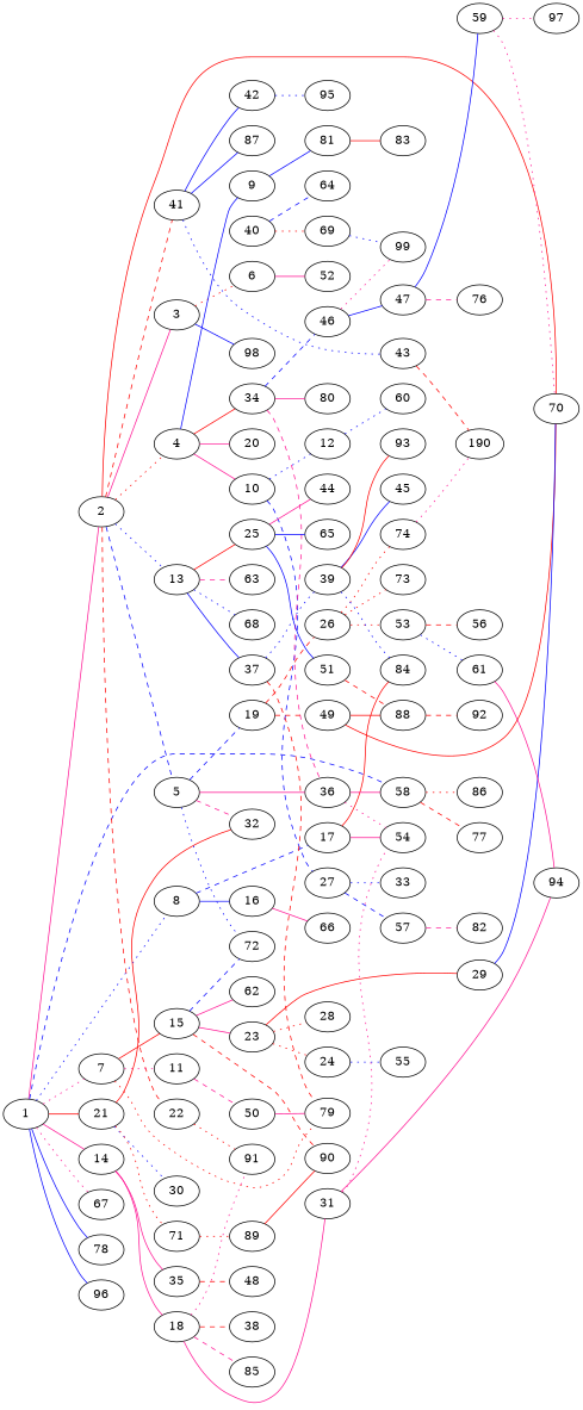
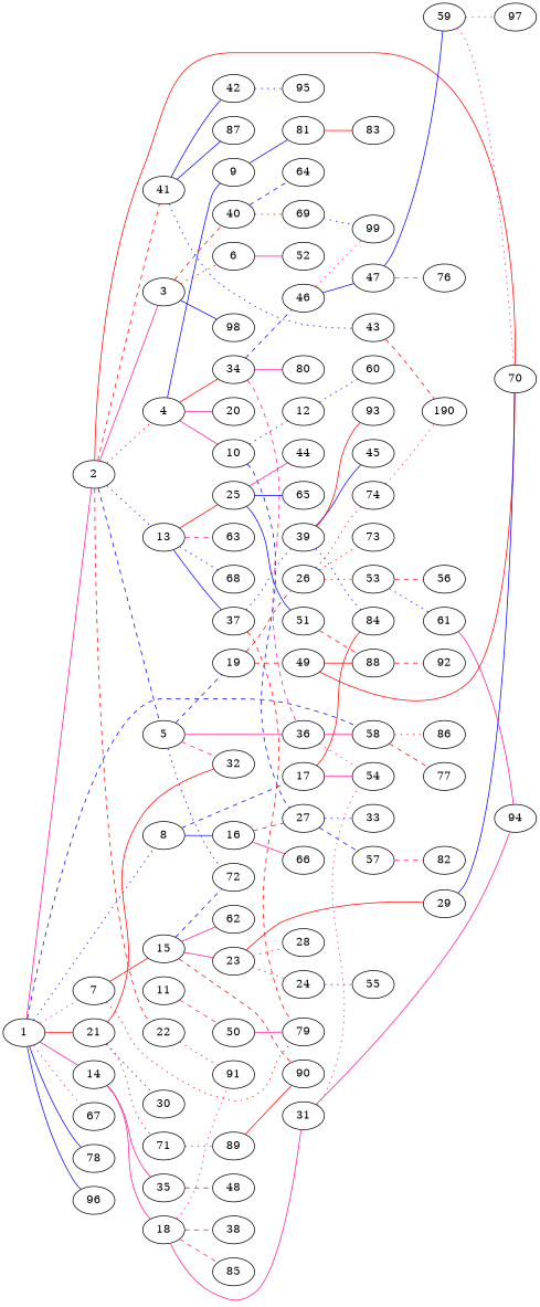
  graph {
    rankdir=LR
    edge [color=red style=solid]
    1
    2
    7
    8
    14
    21
    58
    67
    78
    96
    3
    4
    5
    13
    22
    41
    70
    11
    15
    79
    16
    17
    18
    35
    32
    30
    71
    77
    86
    6
    40
    98
    9
    10
    20
    34
    19
    36
    72
    25
    37
    63
    68
    91
    42
    43
    87
    50
    23
    62
    90
    27
    66
    54
    84
    31
    38
    85
    48
    89
    52
    64
    69
    81
    12
    46
    80
    26
    49
    44
    51
    65
    39
    95
    n75 [label=190]
    99
    83
    60
    33
    57
    47
    53
    73
    74
    88
    24
    28
    29
    82
    45
    93
    94
    55
    56
    61
    92
    59
    76
    97
    1 -- 2 [color=deeppink]
    1 -- 7 [color=deeppink style=dotted]
    1 -- 8 [color=blue style=dotted]
    1 -- 14 [color=deeppink]
    1 -- 21
    1 -- 58 [color=blue style=dashed]
    1 -- 67 [color=deeppink style=dotted]
    1 -- 78 [color=blue]
    1 -- 96 [color=blue]
    2 -- 3 [color=deeppink]
    2 -- 4 [style=dotted]
    2 -- 5 [color=blue style=dashed]
    2 -- 13 [color=blue style=dotted]
    2 -- 22 [style=dashed]
    2 -- 41 [style=dashed]
    2 -- 70
-   7 -- 11 [color=deeppink style=dotted]
    7 -- 15
    7 -- 79 [style=dotted]
    8 -- 16 [color=blue]
    8 -- 17 [color=blue style=dashed]
    14 -- 18 [color=deeppink]
    14 -- 35 [color=deeppink]
    21 -- 32
    21 -- 30 [color=blue style=dotted]
    21 -- 71 [style=dotted]
    58 -- 77 [style=dashed]
    58 -- 86 [style=dotted]
    3 -- 6 [style=dotted]
+   3 -- 40 [style=dashed]
    3 -- 98 [color=blue]
    4 -- 9 [color=blue]
    4 -- 10 [color=deeppink]
    4 -- 20 [color=deeppink]
    4 -- 34
    5 -- 32 [color=deeppink style=dashed]
    5 -- 19 [color=blue style=dashed]
    5 -- 36 [color=deeppink]
    5 -- 72 [color=blue style=dotted]
    13 -- 25
    13 -- 37 [color=blue]
    13 -- 63 [color=deeppink style=dashed]
    13 -- 68 [color=blue style=dotted]
    22 -- 91 [style=dotted]
    41 -- 42 [color=blue]
    41 -- 43 [color=blue style=dotted]
    41 -- 87 [color=blue]
    11 -- 50 [color=deeppink style=dashed]
    15 -- 72 [color=blue style=dashed]
    15 -- 23 [color=deeppink]
    15 -- 62 [color=deeppink]
    15 -- 90 [style=dashed]
+   16 -- 27 [style=dashed]
    16 -- 66 [color=deeppink]
    17 -- 54 [color=deeppink]
    17 -- 84
    18 -- 91 [color=deeppink style=dotted]
    18 -- 31 [color=deeppink]
    18 -- 38 [style=dashed]
    18 -- 85 [color=deeppink style=dashed]
    35 -- 48 [style=dashed]
    71 -- 89 [style=dotted]
    6 -- 52 [color=deeppink]
    40 -- 64 [color=blue style=dashed]
    40 -- 69 [style=dotted]
    9 -- 81 [color=blue]
    10 -- 27 [color=blue style=dashed]
    10 -- 12 [color=blue style=dotted]
    34 -- 36 [color=deeppink style=dashed]
    34 -- 46 [color=blue style=dashed]
    34 -- 80 [color=deeppink]
    19 -- 26 [style=dashed]
    19 -- 49 [style=dashed]
    36 -- 58 [color=deeppink]
    36 -- 54 [color=deeppink style=dotted]
    25 -- 44 [color=deeppink]
    25 -- 51 [color=blue]
    25 -- 65 [color=blue]
    37 -- 79 [style=dashed]
    37 -- 39 [color=blue style=dotted]
    42 -- 95 [color=blue style=dotted]
    43 -- n75 [style=dashed]
    50 -- 79 [color=deeppink]
    23 -- 24 [style=dotted]
    23 -- 28 [style=dotted]
    23 -- 29
    27 -- 33 [color=blue style=dotted]
    27 -- 57 [color=blue style=dashed]
    31 -- 54 [color=deeppink style=dotted]
    31 -- 94 [color=deeppink]
    89 -- 90
    69 -- 99 [color=blue style=dotted]
    81 -- 83
    12 -- 60 [color=blue style=dotted]
    46 -- 99 [color=deeppink style=dotted]
    46 -- 47 [color=blue]
    26 -- 53 [style=dotted]
    26 -- 73 [style=dotted]
    26 -- 74 [style=dotted]
    49 -- 70
    49 -- 88
    51 -- 88 [style=dashed]
    39 -- 84 [color=blue style=dotted]
    39 -- 45 [color=blue]
    39 -- 93
    57 -- 82 [color=deeppink style=dashed]
    47 -- 59 [color=blue]
    47 -- 76 [color=deeppink style=dashed]
    53 -- 56 [style=dashed]
    53 -- 61 [color=blue style=dotted]
    74 -- n75 [color=deeppink style=dotted]
    88 -- 92 [style=dashed]
    24 -- 55 [color=blue style=dotted]
    29 -- 70 [color=blue]
    61 -- 94 [color=deeppink]
    59 -- 70 [color=deeppink style=dotted]
    59 -- 97 [color=deeppink style=dotted]
  }
